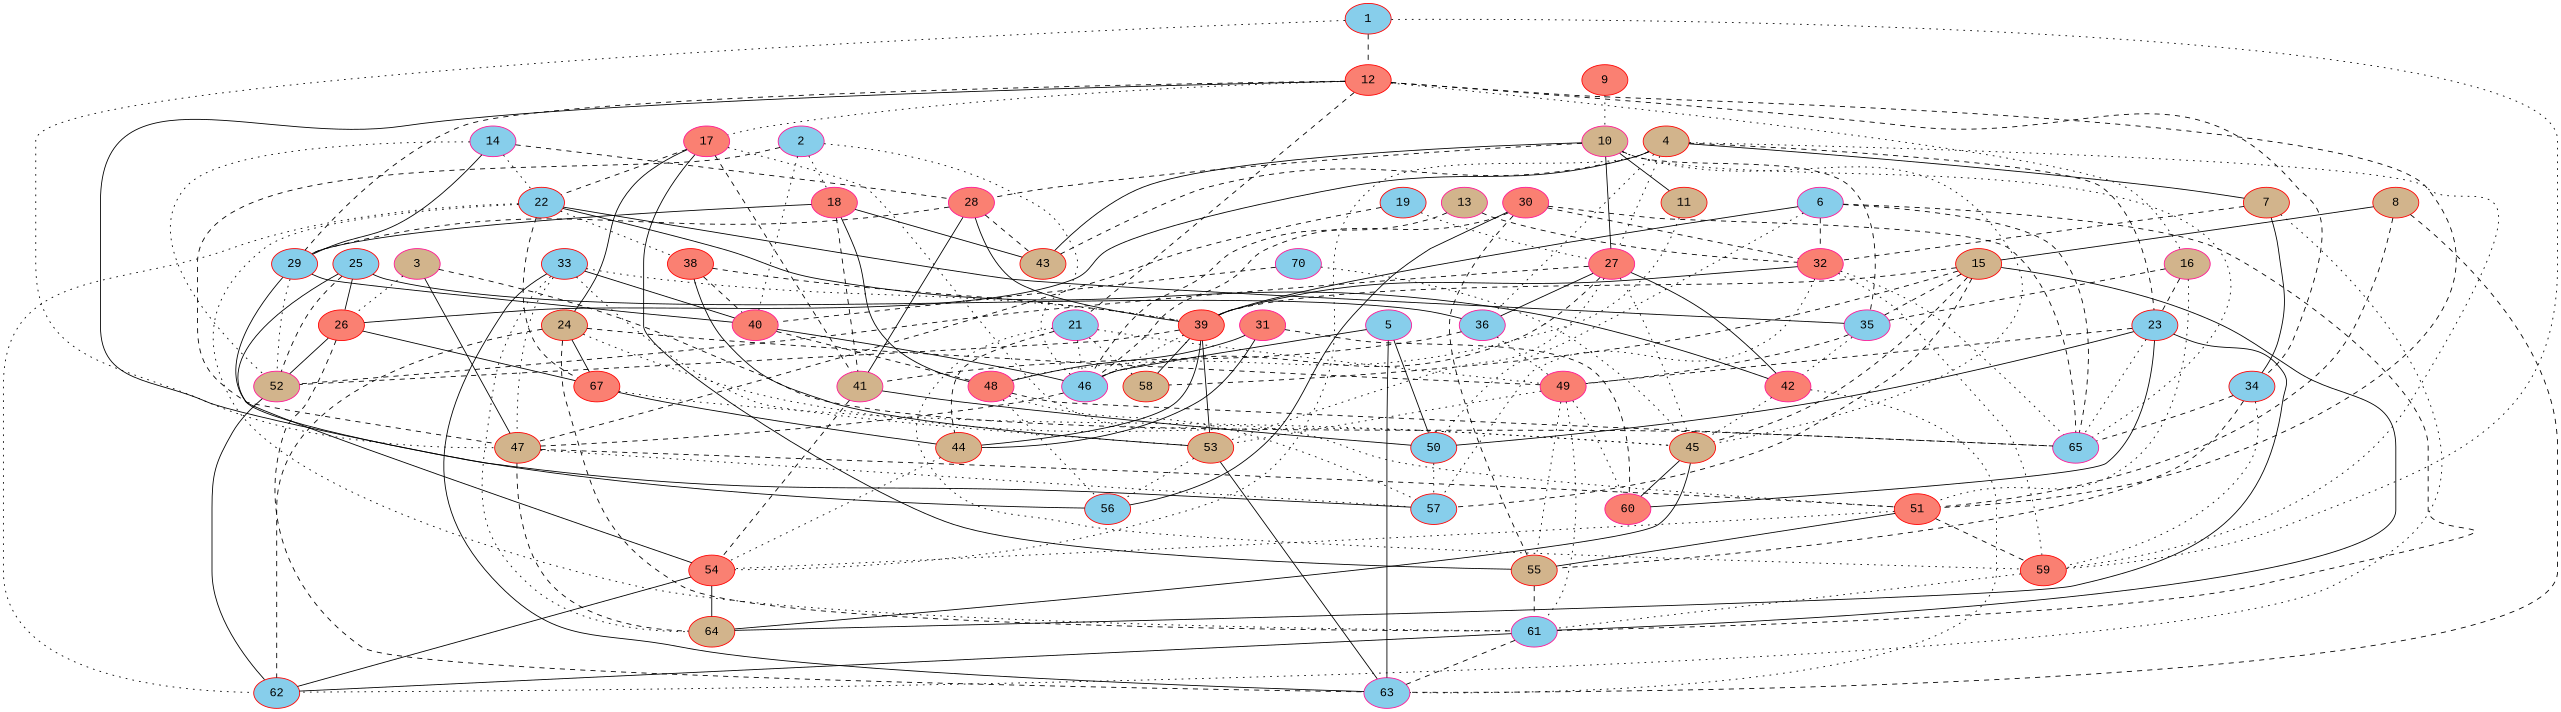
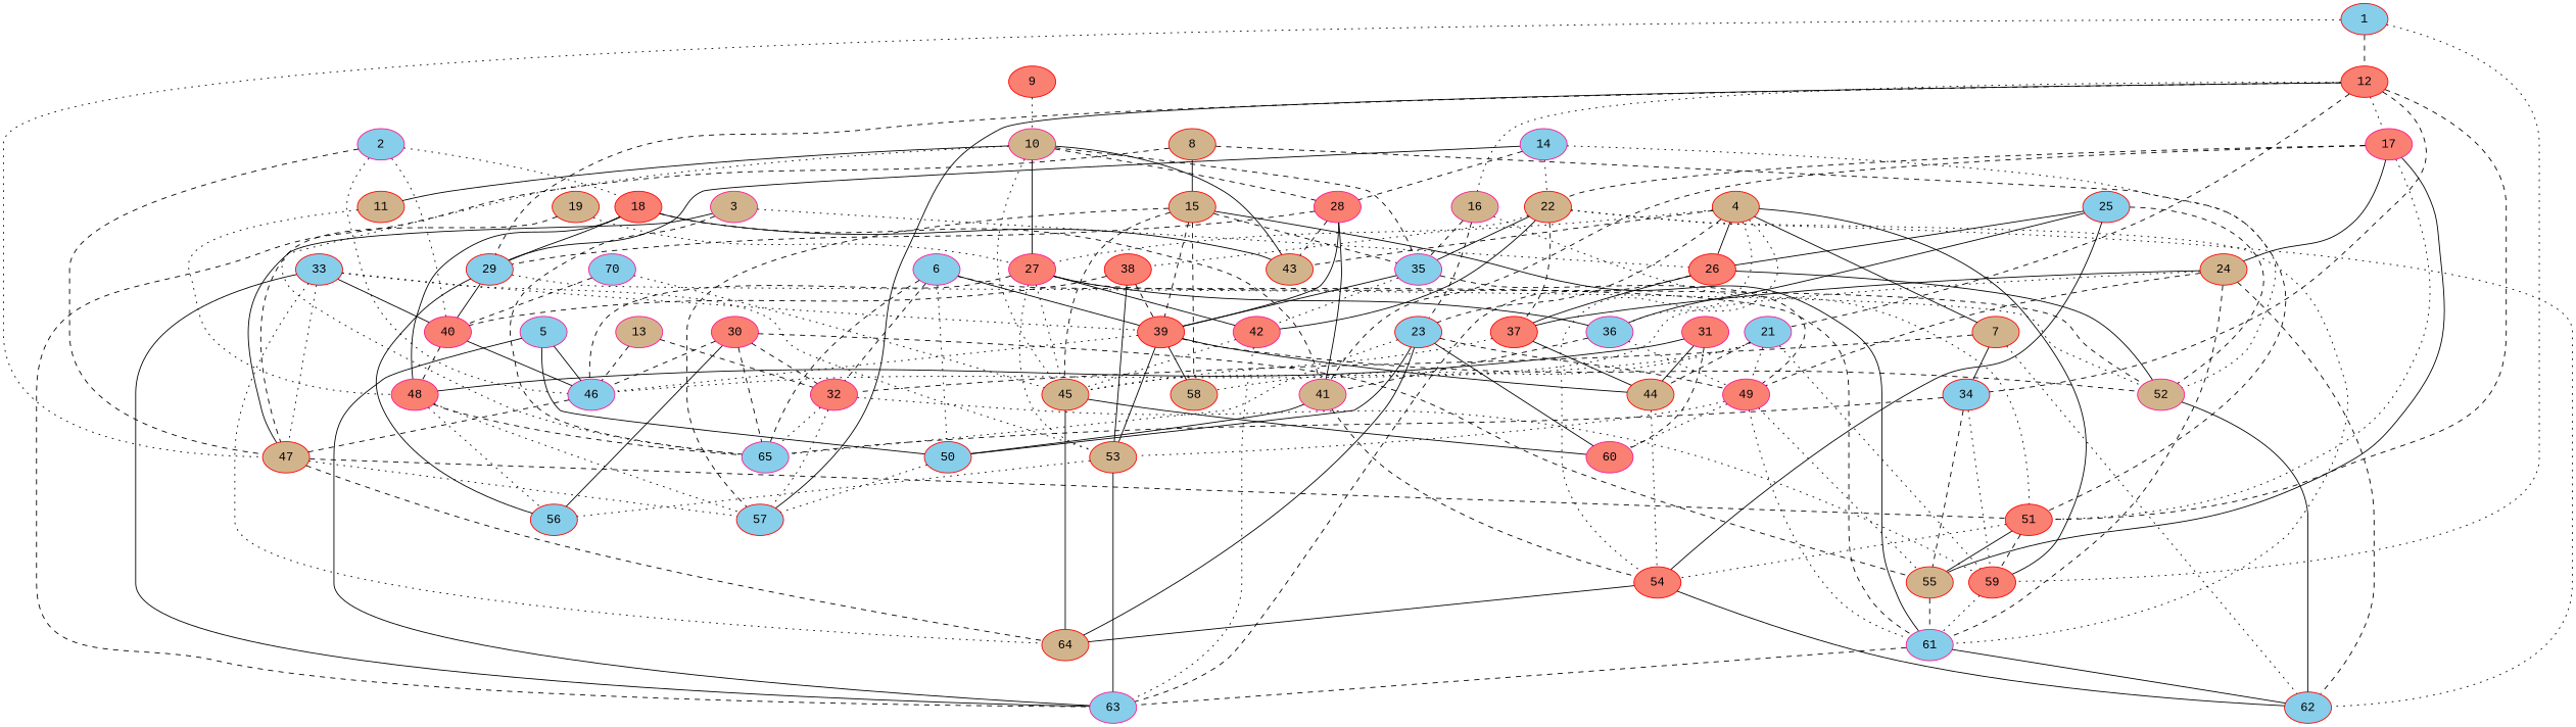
  graph {
    fontname="Liberation Mono"
    node [color=red fillcolor=skyblue fontname="Liberation Mono" style=filled]
    edge [fontname="Liberation Mono" style=dashed weight=1.0]
    12 [fillcolor=salmon]
    1
    47 [fillcolor=tan]
    59 [fillcolor=salmon]
    34
    51 [fillcolor=salmon]
    16 [color=deeppink fillcolor=tan]
    17 [color=deeppink fillcolor=salmon]
    21 [color=deeppink]
    29
    57
    64 [fillcolor=tan]
    61 [color=deeppink]
    2 [color=deeppink]
-   18 [color=deeppink fillcolor=salmon]
+   18 [fillcolor=salmon]
    40 [color=deeppink fillcolor=salmon]
    46 [color=deeppink]
    43 [fillcolor=tan]
    48 [color=deeppink fillcolor=salmon]
    41 [color=deeppink fillcolor=tan]
    3 [color=deeppink fillcolor=tan]
    26 [fillcolor=salmon]
    65 [color=deeppink]
    63 [color=deeppink]
    52 [color=deeppink fillcolor=tan]
-   37 [fillcolor=salmon label=67]
+   37 [fillcolor=salmon]
    4 [fillcolor=tan]
    7 [fillcolor=tan]
    23
    27 [color=deeppink fillcolor=salmon]
    36 [color=deeppink]
    54 [fillcolor=salmon]
    32 [color=deeppink fillcolor=salmon]
    62
    50
    49 [color=deeppink fillcolor=salmon]
    60 [color=deeppink fillcolor=salmon]
    53 [fillcolor=tan]
    45 [fillcolor=tan]
    42 [color=deeppink fillcolor=salmon]
    5 [color=deeppink]
    6 [color=deeppink]
    39 [fillcolor=salmon]
    58 [fillcolor=tan]
    44 [fillcolor=tan]
    55 [fillcolor=tan]
    8 [fillcolor=tan]
    15 [fillcolor=tan]
    35 [color=deeppink]
    9 [fillcolor=salmon]
    10 [color=deeppink fillcolor=tan]
    11 [fillcolor=tan]
    28 [color=deeppink fillcolor=salmon]
    56
-   22
+   22 [fillcolor=tan]
    24 [fillcolor=tan]
    13 [color=deeppink fillcolor=tan]
    14 [color=deeppink]
    38 [fillcolor=salmon]
-   19
+   19 [fillcolor=tan]
    n61 [color=deeppink label=70]
    25
    30 [color=deeppink fillcolor=salmon]
    31 [color=deeppink fillcolor=salmon]
    33
    12 -- 34
    12 -- 51 [weight=2.0]
    12 -- 16 [style=dotted]
    12 -- 17 [style=dotted]
    12 -- 21
    12 -- 29
    12 -- 57 [style=solid]
    1 -- 12
    1 -- 47 [style=dotted]
    1 -- 59 [style=dotted]
    47 -- 51
    47 -- 57 [style=dotted]
    47 -- 64
    59 -- 61 [style=dotted]
    34 -- 59 [style=dotted]
    34 -- 65
    34 -- 55
    51 -- 59
    51 -- 54 [style=dotted]
    51 -- 55 [style=solid]
    16 -- 51 [style=dotted]
    16 -- 23
    16 -- 35
    17 -- 51 [style=dotted]
    17 -- 41
    17 -- 55 [style=solid]
    17 -- 22
    17 -- 24 [style=solid]
    21 -- 59 [style=dotted]
    21 -- 46 [style=dotted]
    21 -- 49 [style=dotted]
    21 -- 58 [style=dotted]
    21 -- 44
    29 -- 40 [style=solid]
    29 -- 52 [style=dotted]
    29 -- 56 [style=solid]
    61 -- 63
    61 -- 62 [style=solid]
    2 -- 47
    2 -- 18 [style=dotted]
    2 -- 40 [style=dotted]
    2 -- 46 [style=dotted]
    18 -- 29 [style=solid]
    18 -- 43 [style=solid]
    18 -- 48 [style=solid]
    18 -- 41
    40 -- 46 [style=solid]
    40 -- 48
    46 -- 47
    48 -- 57 [style=dotted]
    48 -- 65
    48 -- 56 [style=dotted]
    41 -- 54
    41 -- 50 [style=solid]
    3 -- 47 [style=solid]
    3 -- 26 [style=dotted]
    3 -- 65
    26 -- 63
    26 -- 52 [style=solid]
    26 -- 37 [style=solid]
    52 -- 62 [style=solid weight=2.0]
    37 -- 45 [style=dotted]
    37 -- 44 [style=solid]
-   4 -- 59 [style=dotted]
+   4 -- 59 [style=solid]
    4 -- 43
    4 -- 26 [style=solid]
    4 -- 7 [style=solid]
    4 -- 23
    4 -- 27 [style=dotted]
    4 -- 36 [style=dotted]
    4 -- 54 [style=dotted]
    7 -- 34 [style=solid]
    7 -- 32
    7 -- 62 [style=dotted]
    23 -- 64 [style=solid]
    23 -- 65 [style=dotted]
    23 -- 50 [style=solid]
    23 -- 49
    23 -- 60 [style=solid]
    27 -- 46
    27 -- 52
    27 -- 36 [style=solid]
    27 -- 53 [style=dotted]
    27 -- 45 [style=dotted]
    27 -- 42 [style=solid]
    36 -- 41
    36 -- 49 [style=dotted]
    54 -- 64 [style=solid]
    54 -- 62 [style=solid]
    32 -- 59 [style=dotted]
    32 -- 57 [style=dotted]
    32 -- 65 [style=dotted]
-   32 -- 39 [style=solid]
+   35 -- 39 [style=solid]
    50 -- 57 [style=dotted]
    49 -- 61 [style=dotted]
    49 -- 60 [style=dotted]
    49 -- 53 [style=dotted]
    49 -- 55 [style=dotted]
    53 -- 63 [style=solid]
    53 -- 56 [style=dotted]
    45 -- 64 [style=solid]
    45 -- 60 [style=solid]
    42 -- 63 [style=dotted]
    42 -- 45 [style=dotted]
    5 -- 46 [style=solid]
    5 -- 63 [style=solid]
    5 -- 50 [style=solid]
    6 -- 61
    6 -- 65
    6 -- 32
    6 -- 50 [style=dotted]
    6 -- 39 [style=solid]
    39 -- 46 [style=dotted]
    39 -- 52
    39 -- 53 [style=solid]
    39 -- 58 [style=solid]
    39 -- 44 [style=solid]
    44 -- 54 [style=dotted]
    55 -- 61
    8 -- 51
    8 -- 63
    8 -- 15 [style=solid]
    15 -- 57
    15 -- 61 [style=solid]
    15 -- 45
    15 -- 39
    15 -- 58
    15 -- 35
    35 -- 49
    35 -- 42 [style=dotted]
    9 -- 10 [style=dotted]
    10 -- 43 [style=solid]
    10 -- 65 [style=dotted]
    10 -- 27 [style=solid]
    10 -- 45 [style=dotted]
    10 -- 35
    10 -- 11 [style=solid]
    10 -- 28
    11 -- 48 [style=dotted]
    28 -- 29
    28 -- 43
    28 -- 41 [style=solid]
    28 -- 39 [style=solid]
    22 -- 61 [style=dotted]
    22 -- 37
    22 -- 62 [style=dotted]
    22 -- 42 [style=solid]
    22 -- 35 [style=solid]
    22 -- 38 [style=dotted]
    24 -- 61
    24 -- 37 [style=solid]
    24 -- 62
    24 -- 49
    24 -- 45 [style=dotted]
    13 -- 46
    13 -- 32
    14 -- 29 [style=solid]
    14 -- 52 [style=dotted]
    14 -- 28
    14 -- 22 [style=dotted]
    38 -- 40
    38 -- 53 [style=solid]
    38 -- 39 [weight=2.0]
    19 -- 47
    19 -- 27 [style=dotted]
    n61 -- 40
    n61 -- 45 [style=dotted]
    25 -- 26 [style=solid]
    25 -- 52
    25 -- 36 [style=solid]
    25 -- 54 [style=solid]
    30 -- 46
    30 -- 65
    30 -- 32
    30 -- 55
    30 -- 56 [style=solid]
    31 -- 48 [style=solid]
    31 -- 60
    31 -- 44 [style=solid]
    33 -- 47 [style=dotted]
    33 -- 64 [style=dotted]
    33 -- 40 [style=solid]
    33 -- 63 [style=solid]
    33 -- 53 [style=dotted]
    33 -- 39 [style=dotted]
  }
